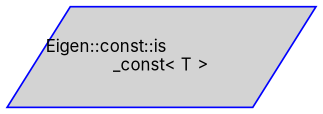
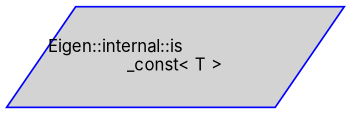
  digraph {
    rankdir=LR
    fontname=Inter
-   n1 [color=blue fillcolor=lightgrey fontname=Inter fontsize=10 height=0.2 label="Eigen::const::is\l_const\< T \>" shape=parallelogram style=filled width=0.4]
+   n1 [color=blue fillcolor=lightgrey fontname=Inter fontsize=10 height=0.2 label="Eigen::internal::is\l_const\< T \>" shape=parallelogram style=filled width=0.4]
  }
